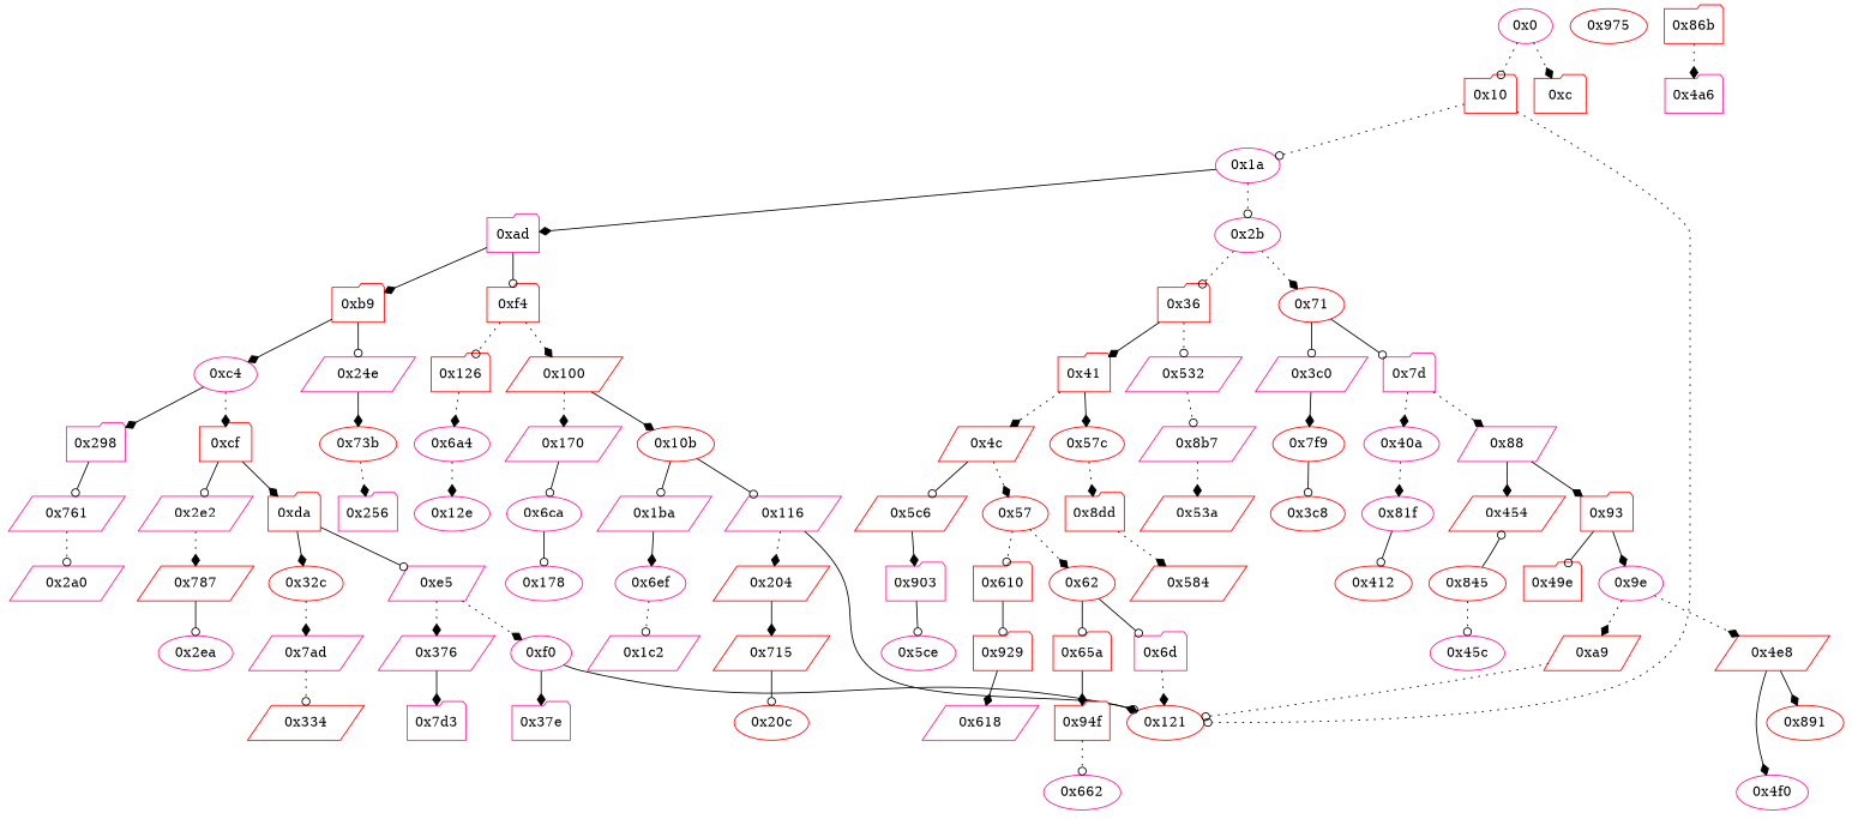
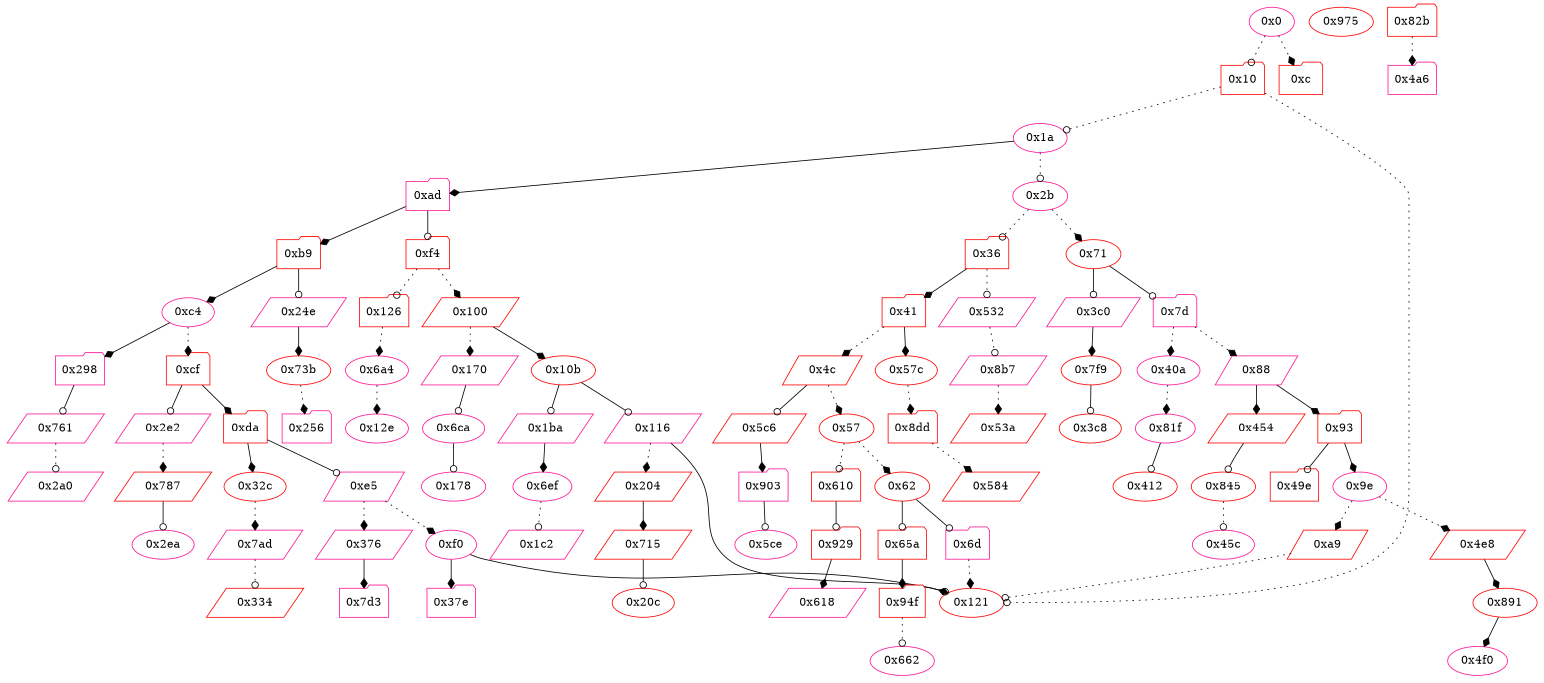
  strict digraph {
    fontname="DejaVu Serif"
    node [color=red fillcolor=white fontname="DejaVu Serif" shape=ellipse style=filled]
    edge [arrowhead=diamond fontname="DejaVu Serif" style=solid]
    "0x7f9"
    "0x3c8"
    "0x45c" [color=deeppink]
    "0x5c6" [shape=parallelogram]
    "0x903" [color=deeppink shape=folder]
    "0x5ce" [color=deeppink]
    "0xe5" [color=deeppink shape=parallelogram]
    "0x376" [color=deeppink shape=parallelogram]
    "0xf0" [color=deeppink]
    "0x7d3" [color=deeppink shape=folder]
    "0x121"
    "0x37e" [color=deeppink shape=folder]
    "0x618" [color=deeppink shape=parallelogram]
    "0x2a0" [color=deeppink shape=parallelogram]
    "0x9e" [color=deeppink]
    "0x4e8" [shape=parallelogram]
    "0xa9" [shape=parallelogram]
    "0x891"
    "0x1c2" [color=deeppink shape=parallelogram]
    "0x715" [shape=parallelogram]
    "0x20c"
    "0x256" [color=deeppink shape=folder]
    "0x73b"
    "0x12e" [color=deeppink]
    "0x41" [shape=folder]
    "0x4c" [shape=parallelogram]
    "0x57c"
    "0x57"
    "0x8dd" [shape=folder]
    "0x126" [shape=folder]
    "0x6a4" [color=deeppink]
    "0x2b" [color=deeppink]
    "0x71"
    "0x36" [shape=folder]
    "0x3c0" [color=deeppink shape=parallelogram]
    "0x7d" [color=deeppink shape=folder]
    "0x532" [color=deeppink shape=parallelogram]
    "0x1a" [color=deeppink]
    "0xad" [color=deeppink shape=folder]
    "0xb9" [shape=folder]
    "0xf4" [shape=folder]
    "0x1ba" [color=deeppink shape=parallelogram]
    "0x6ef" [color=deeppink]
    "0x610" [shape=folder]
    "0x929" [shape=folder]
    "0x24e" [color=deeppink shape=parallelogram]
    "0x7ad" [color=deeppink shape=parallelogram]
    "0x334" [shape=parallelogram]
    "0x975"
    "0x116" [color=deeppink shape=parallelogram]
    "0x204" [shape=parallelogram]
    "0x454" [shape=parallelogram]
    "0x845"
    "0x2ea" [color=deeppink]
    "0x100" [shape=parallelogram]
    "0x170" [color=deeppink shape=parallelogram]
    "0x10b"
    "0x6ca" [color=deeppink]
    "0x88" [color=deeppink shape=parallelogram]
    "0x93" [shape=folder]
    "0x49e" [shape=folder]
    "0x8b7" [color=deeppink shape=parallelogram]
    "0x53a" [shape=parallelogram]
    "0x6d" [color=deeppink shape=folder]
    "0x178" [color=deeppink]
    "0x662" [color=deeppink]
    "0x40a" [color=deeppink]
    "0x81f" [color=deeppink]
    "0x412"
    "0x65a" [shape=folder]
    "0x94f" [shape=folder]
-   "0x86b" [shape=folder]
+   "0x86b" [shape=folder label="0x82b"]
    "0x4a6" [color=deeppink shape=folder]
    "0x10" [shape=folder]
    "0xda" [shape=folder]
    "0x32c"
    "0x4f0" [color=deeppink]
    "0x787" [shape=parallelogram]
    "0xc" [shape=folder]
    "0x62"
    "0xcf" [shape=folder]
    "0x2e2" [color=deeppink shape=parallelogram]
    "0x298" [color=deeppink shape=folder]
    "0x761" [color=deeppink shape=parallelogram]
    "0xc4" [color=deeppink]
    "0x584" [shape=parallelogram]
    "0x0" [color=deeppink]
    "0x7f9" -> "0x3c8" [arrowhead=odot]
    "0x5c6" -> "0x903"
    "0x903" -> "0x5ce" [arrowhead=odot]
    "0xe5" -> "0x376" [style=dotted]
    "0xe5" -> "0xf0" [style=dotted]
    "0x376" -> "0x7d3"
    "0xf0" -> "0x121" [arrowhead=odot]
    "0xf0" -> "0x37e"
    "0x9e" -> "0x4e8" [style=dotted]
    "0x9e" -> "0xa9" [style=dotted]
    "0x4e8" -> "0x891"
    "0xa9" -> "0x121" [arrowhead=odot style=dotted]
-   "0x4e8" -> "0x4f0"
+   "0x891" -> "0x4f0"
    "0x715" -> "0x20c" [arrowhead=odot]
    "0x73b" -> "0x256" [style=dotted]
    "0x41" -> "0x4c" [style=dotted]
    "0x41" -> "0x57c"
    "0x4c" -> "0x5c6" [arrowhead=odot]
    "0x4c" -> "0x57" [style=dotted]
    "0x57c" -> "0x8dd" [style=dotted]
    "0x57" -> "0x610" [arrowhead=odot style=dotted]
    "0x57" -> "0x62" [style=dotted]
    "0x8dd" -> "0x584" [style=dotted]
    "0x126" -> "0x6a4" [style=dotted]
    "0x6a4" -> "0x12e" [style=dotted]
    "0x2b" -> "0x71" [style=dotted]
    "0x2b" -> "0x36" [arrowhead=odot style=dotted]
    "0x71" -> "0x3c0" [arrowhead=odot]
    "0x71" -> "0x7d" [arrowhead=odot]
    "0x36" -> "0x41"
    "0x36" -> "0x532" [arrowhead=odot style=dotted]
    "0x3c0" -> "0x7f9"
    "0x7d" -> "0x88" [style=dotted]
    "0x7d" -> "0x40a" [style=dotted]
    "0x532" -> "0x8b7" [arrowhead=odot style=dotted]
    "0x1a" -> "0x2b" [arrowhead=odot style=dotted]
    "0x1a" -> "0xad"
    "0xad" -> "0xb9"
    "0xad" -> "0xf4" [arrowhead=odot]
    "0xb9" -> "0x24e" [arrowhead=odot]
    "0xb9" -> "0xc4"
    "0xf4" -> "0x126" [arrowhead=odot style=dotted]
    "0xf4" -> "0x100" [style=dotted]
    "0x1ba" -> "0x6ef"
    "0x6ef" -> "0x1c2" [arrowhead=odot style=dotted]
    "0x610" -> "0x929" [arrowhead=odot]
    "0x929" -> "0x618"
    "0x24e" -> "0x73b"
    "0x7ad" -> "0x334" [arrowhead=odot style=dotted]
    "0x116" -> "0x121"
    "0x116" -> "0x204" [style=dotted]
    "0x204" -> "0x715"
-   "0x845" -> "0x454" [arrowhead=odot]
+   "0x454" -> "0x845" [arrowhead=odot]
    "0x845" -> "0x45c" [arrowhead=odot style=dotted]
    "0x100" -> "0x170" [style=dotted]
    "0x100" -> "0x10b"
    "0x170" -> "0x6ca" [arrowhead=odot]
    "0x10b" -> "0x1ba" [arrowhead=odot]
    "0x10b" -> "0x116" [arrowhead=odot]
    "0x6ca" -> "0x178" [arrowhead=odot]
    "0x88" -> "0x454"
    "0x88" -> "0x93"
    "0x93" -> "0x9e"
    "0x93" -> "0x49e" [arrowhead=odot]
    "0x8b7" -> "0x53a" [style=dotted]
    "0x6d" -> "0x121" [style=dotted]
    "0x40a" -> "0x81f" [style=dotted]
    "0x81f" -> "0x412" [arrowhead=odot]
    "0x65a" -> "0x94f"
    "0x94f" -> "0x662" [arrowhead=odot style=dotted]
    "0x86b" -> "0x4a6" [style=dotted]
    "0x10" -> "0x121" [arrowhead=odot style=dotted]
    "0x10" -> "0x1a" [arrowhead=odot style=dotted]
    "0xda" -> "0xe5" [arrowhead=odot]
    "0xda" -> "0x32c"
    "0x32c" -> "0x7ad" [style=dotted]
    "0x787" -> "0x2ea" [arrowhead=odot]
    "0x62" -> "0x6d" [arrowhead=odot]
    "0x62" -> "0x65a" [arrowhead=odot]
    "0xcf" -> "0xda"
    "0xcf" -> "0x2e2" [arrowhead=odot]
    "0x2e2" -> "0x787" [style=dotted]
    "0x298" -> "0x761" [arrowhead=odot]
    "0x761" -> "0x2a0" [arrowhead=odot style=dotted]
    "0xc4" -> "0xcf" [style=dotted]
    "0xc4" -> "0x298"
    "0x0" -> "0x10" [arrowhead=odot style=dotted]
    "0x0" -> "0xc" [style=dotted]
  }
